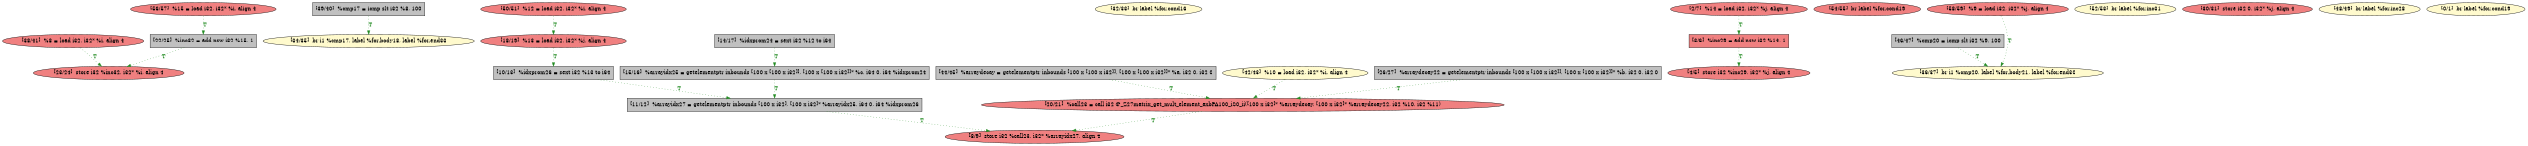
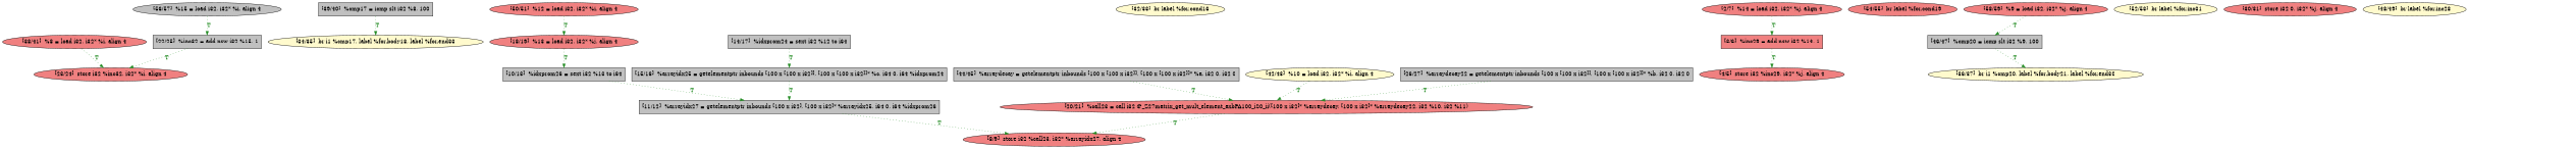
  digraph {
    node [fillcolor=lightcoral shape=ellipse style=filled]
    edge [color=forestgreen fontcolor=forestgreen style=dotted]
    n1 [label="[23/24]  store i32 %inc32, i32* %i, align 4"]
    n2 [label="[38/41]  %8 = load i32, i32* %i, align 4"]
    n3 [fillcolor=grey label="[39/40]  %cmp17 = icmp slt i32 %8, 100" shape=rectangle]
    n4 [fillcolor=lemonchiffon label="[34/35]  br i1 %cmp17, label %for.body18, label %for.end33"]
    n5 [fillcolor=lemonchiffon label="[42/43]  %10 = load i32, i32* %i, align 4"]
    n6 [label="[20/21]  %call23 = call i32 @_Z27matrix_get_mult_element_axbPA100_iS0_ii([100 x i32]* %arraydecay, [100 x i32]* %arraydecay22, i32 %10, i32 %11)"]
    n7 [label="[8/9]  store i32 %call23, i32* %arrayidx27, align 4"]
    n8 [fillcolor=lemonchiffon label="[32/33]  br label %for.cond16"]
    n9 [label="[3/6]  %inc29 = add nsw i32 %14, 1" shape=rectangle]
    n10 [label="[4/5]  store i32 %inc29, i32* %j, align 4"]
    n11 [fillcolor=grey label="[26/27]  %arraydecay22 = getelementptr inbounds [100 x [100 x i32]], [100 x [100 x i32]]* %b, i32 0, i32 0" shape=rectangle]
    n12 [fillcolor=grey label="[22/25]  %inc32 = add nsw i32 %15, 1" shape=rectangle]
-   n13 [label="[56/57]  %15 = load i32, i32* %i, align 4"]
+   n13 [fillcolor=grey label="[56/57]  %15 = load i32, i32* %i, align 4"]
    n14 [label="[54/55]  br label %for.cond19"]
    n15 [label="[58/59]  %9 = load i32, i32* %j, align 4"]
    n16 [fillcolor=grey label="[46/47]  %cmp20 = icmp slt i32 %9, 100" shape=rectangle]
    n17 [fillcolor=lemonchiffon label="[36/37]  br i1 %cmp20, label %for.body21, label %for.end30"]
    n18 [fillcolor=grey label="[10/13]  %idxprom26 = sext i32 %13 to i64" shape=rectangle]
    n19 [fillcolor=grey label="[11/12]  %arrayidx27 = getelementptr inbounds [100 x i32], [100 x i32]* %arrayidx25, i64 0, i64 %idxprom26" shape=rectangle]
    n20 [fillcolor=grey label="[15/16]  %arrayidx25 = getelementptr inbounds [100 x [100 x i32]], [100 x [100 x i32]]* %c, i64 0, i64 %idxprom24" shape=rectangle]
    n21 [fillcolor=grey label="[14/17]  %idxprom24 = sext i32 %12 to i64" shape=rectangle]
    n22 [label="[18/19]  %13 = load i32, i32* %j, align 4"]
    n23 [label="[2/7]  %14 = load i32, i32* %j, align 4"]
    n24 [fillcolor=lemonchiffon label="[52/53]  br label %for.inc31"]
    n25 [label="[30/31]  store i32 0, i32* %j, align 4"]
    n26 [fillcolor=grey label="[44/45]  %arraydecay = getelementptr inbounds [100 x [100 x i32]], [100 x [100 x i32]]* %a, i32 0, i32 0" shape=rectangle]
    n27 [fillcolor=lemonchiffon label="[48/49]  br label %for.inc28"]
    n28 [label="[50/51]  %12 = load i32, i32* %i, align 4"]
-   n29 [fillcolor=lemonchiffon label="[0/1]  br label %for.cond19"]
    n2 -> n1 [label=T]
    n3 -> n4 [label=T]
    n5 -> n6 [label=T]
    n6 -> n7 [label=T]
    n9 -> n10 [label=T]
    n11 -> n6 [label=T]
    n12 -> n1 [label=T]
    n13 -> n12 [label=T]
-   n15 -> n17 [label=T]
+   n15 -> n16 [label=T]
    n16 -> n17 [label=T]
    n18 -> n19 [label=T]
    n19 -> n7 [label=T]
    n20 -> n19 [label=T]
    n21 -> n20 [label=T]
    n22 -> n18 [label=T]
    n23 -> n9 [label=T]
    n26 -> n6 [label=T]
    n28 -> n22 [label=T]
  }
